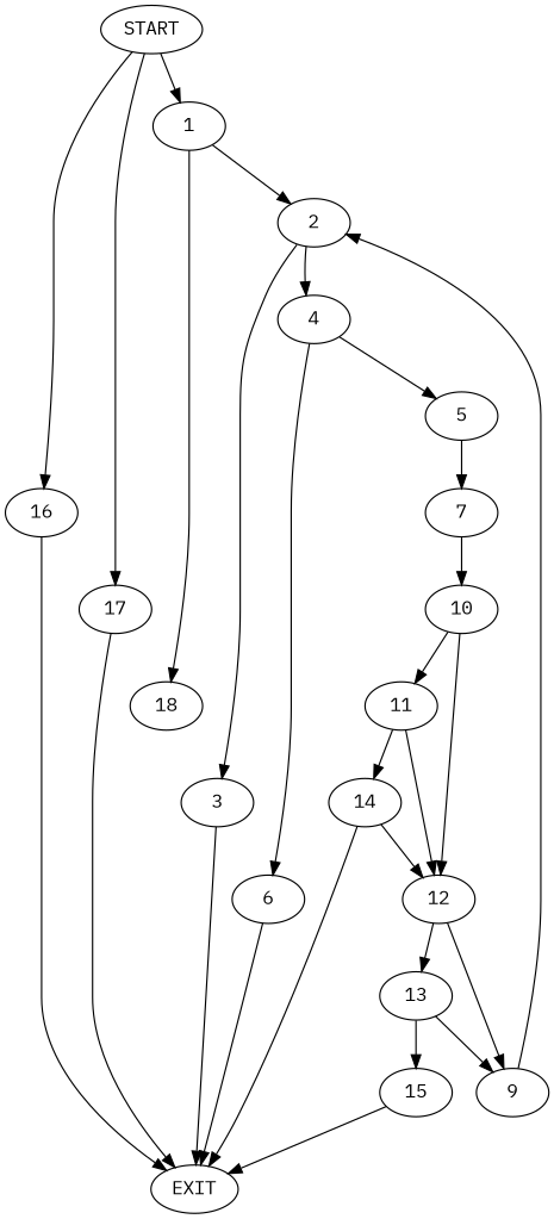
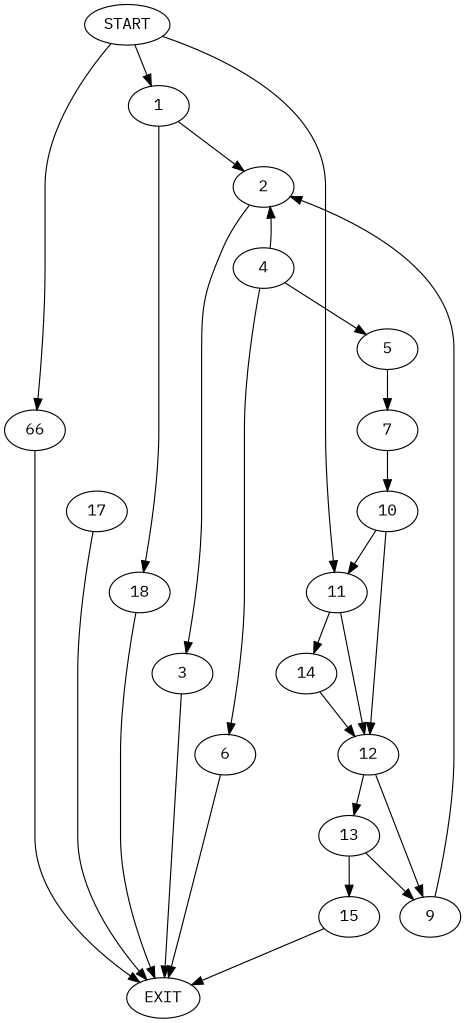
  digraph {
    fontname="IBM Plex Mono"
    node [fontname="IBM Plex Mono"]
    edge [fontname="IBM Plex Mono"]
    n1 [label=START]
    1
-   16
+   16 [label=66]
    17
    18
    2
    n7 [label=EXIT]
    3
    4
    5
    6
    7
    10
    9
    11
    12
    14
    13
    15
    n1 -> 1
    n1 -> 16
-   n1 -> 17
+   n1 -> 11
    1 -> 18
    1 -> 2
    16 -> n7
    17 -> n7
-   14 -> n7
+   18 -> n7
    2 -> 3
-   2 -> 4
+   4 -> 2
    3 -> n7
    4 -> 5
    4 -> 6
    5 -> 7
    6 -> n7
    7 -> 10
    10 -> 11
    10 -> 12
    9 -> 2
    11 -> 12
    11 -> 14
    12 -> 9
    12 -> 13
    14 -> 12
    13 -> 9
    13 -> 15
    15 -> n7
  }
